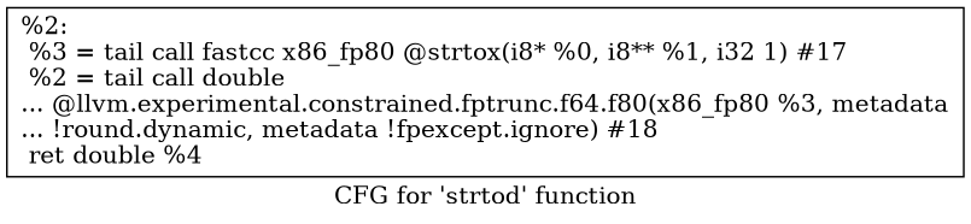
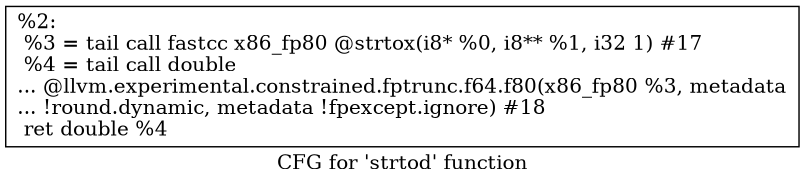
  digraph {
    label="CFG for 'strtod' function"
-   n1 [label="{%2:\l  %3 = tail call fastcc x86_fp80 @strtox(i8* %0, i8** %1, i32 1) #17\l  %2 = tail call double\l... @llvm.experimental.constrained.fptrunc.f64.f80(x86_fp80 %3, metadata\l... !round.dynamic, metadata !fpexcept.ignore) #18\l  ret double %4\l}" shape=record]
+   n1 [label="{%2:\l  %3 = tail call fastcc x86_fp80 @strtox(i8* %0, i8** %1, i32 1) #17\l  %4 = tail call double\l... @llvm.experimental.constrained.fptrunc.f64.f80(x86_fp80 %3, metadata\l... !round.dynamic, metadata !fpexcept.ignore) #18\l  ret double %4\l}" shape=record]
  }
